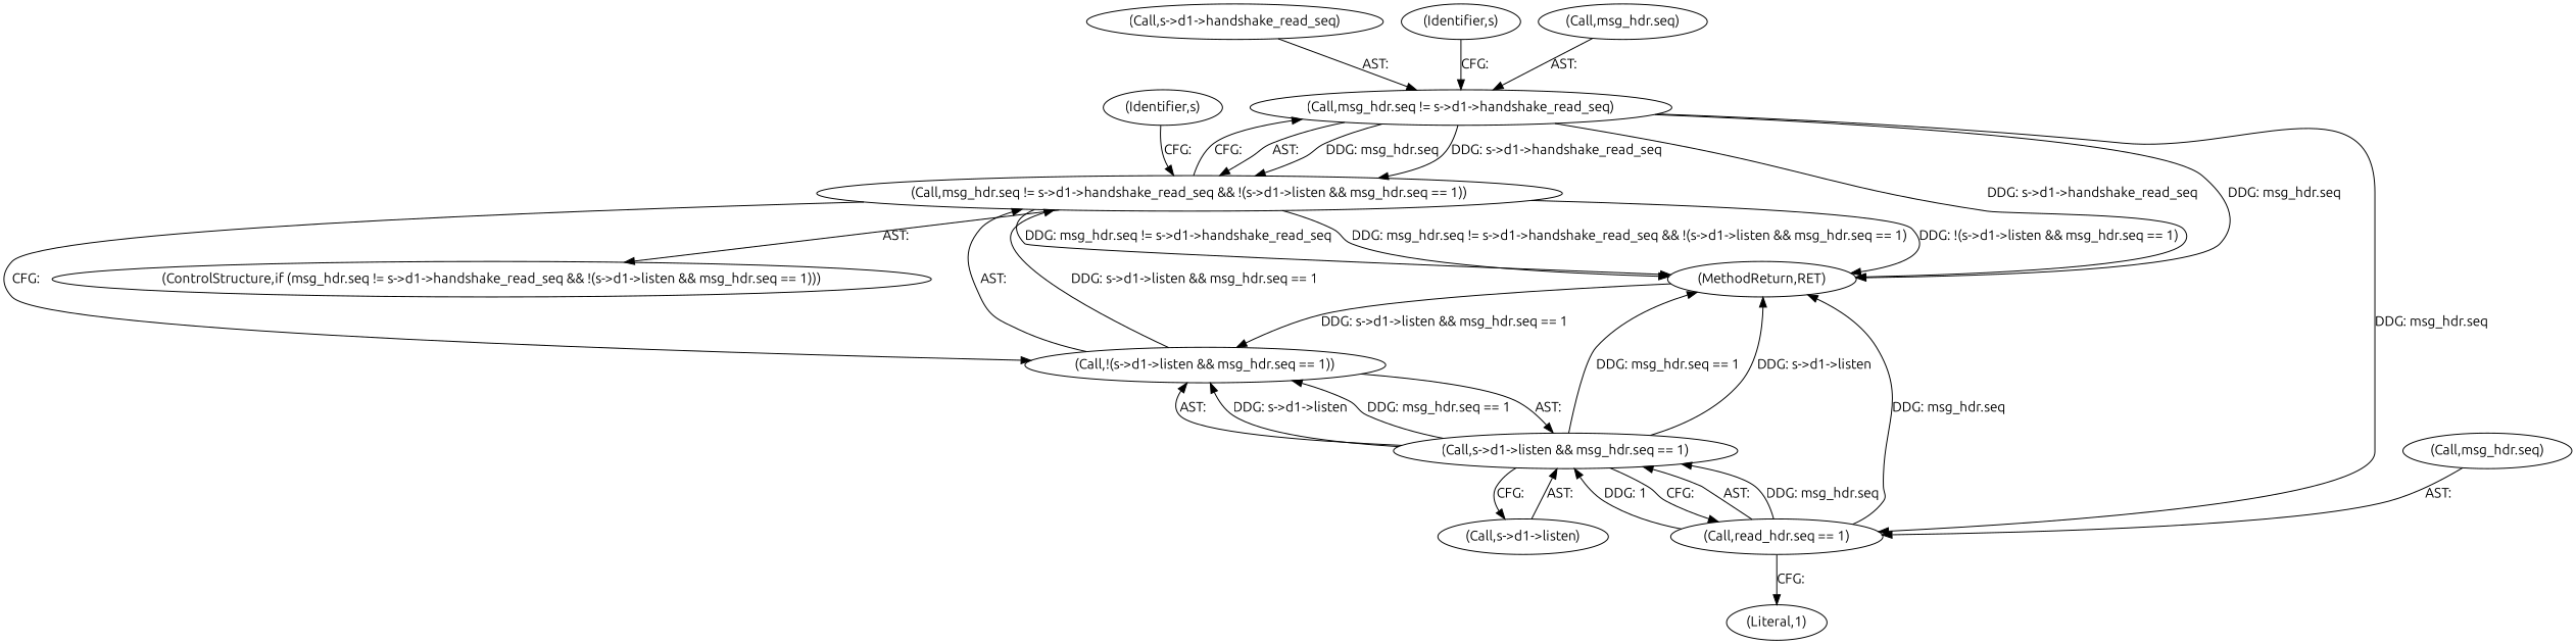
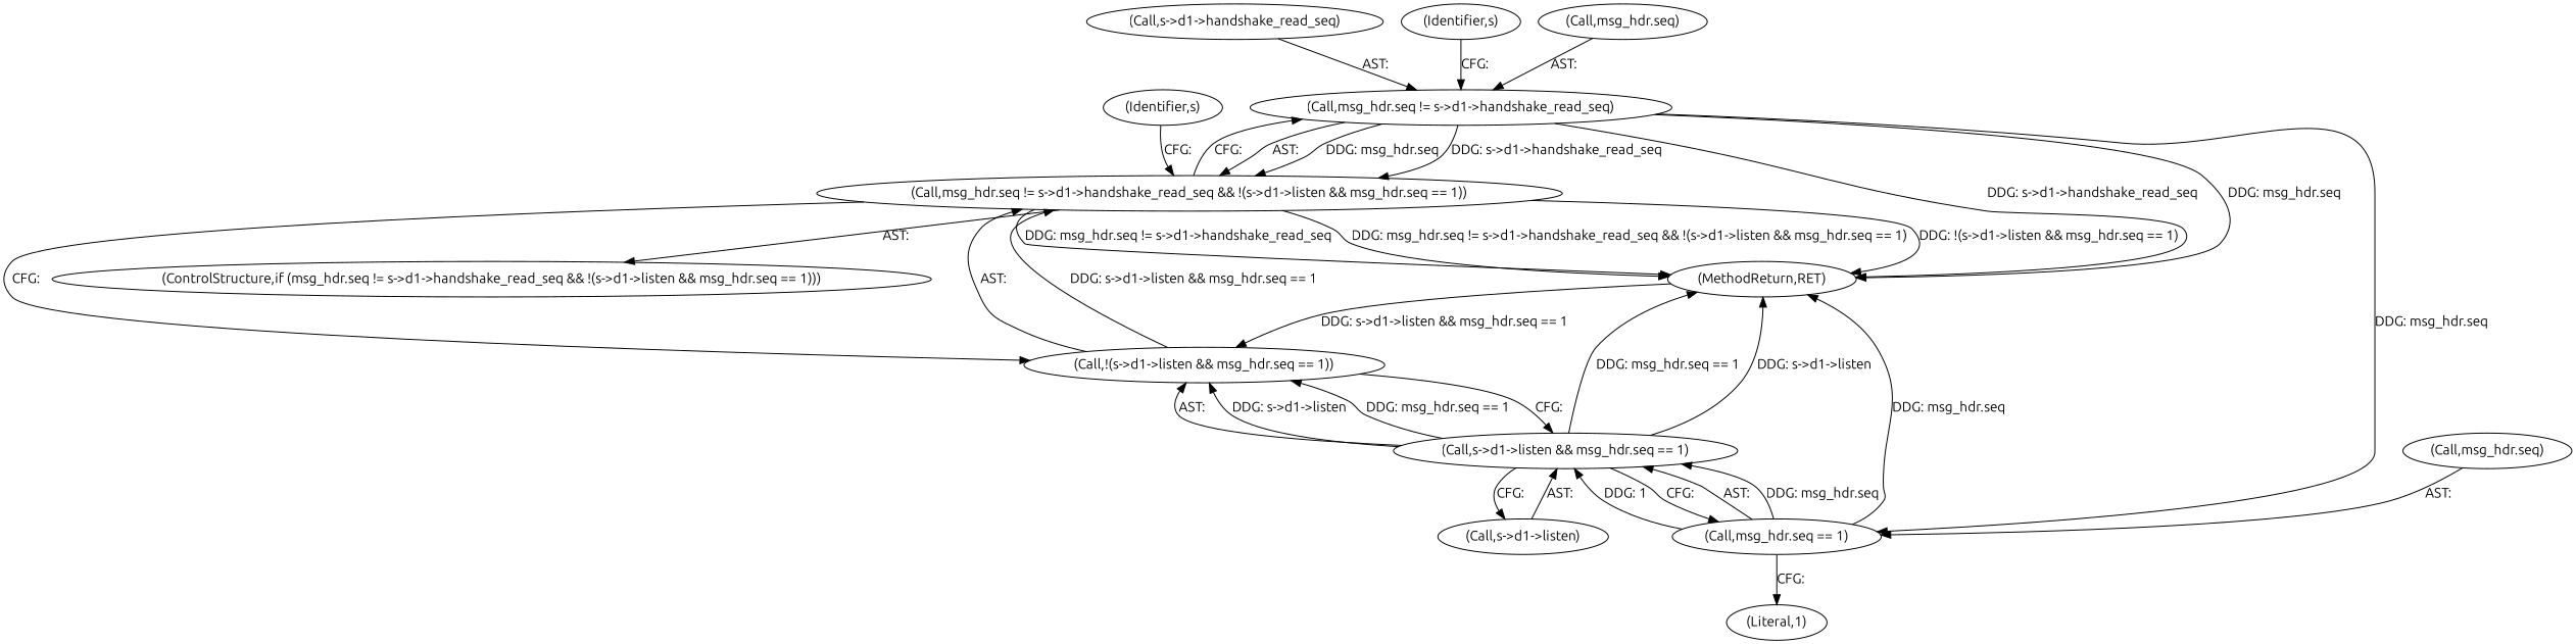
  digraph {
    fontname=Ubuntu
    node [fontname=Ubuntu]
    edge [fontname=Ubuntu]
    n1 [label="(Call,msg_hdr.seq != s->d1->handshake_read_seq)"]
    n2 [label="(Call,msg_hdr.seq != s->d1->handshake_read_seq && !(s->d1->listen && msg_hdr.seq == 1))"]
-   n3 [label="(Call,read_hdr.seq == 1)"]
+   n3 [label="(Call,msg_hdr.seq == 1)"]
    n4 [label="(MethodReturn,RET)"]
    n5 [label="(Call,!(s->d1->listen && msg_hdr.seq == 1))"]
    n6 [label="(ControlStructure,if (msg_hdr.seq != s->d1->handshake_read_seq && !(s->d1->listen && msg_hdr.seq == 1)))"]
    n7 [label="(Call,s->d1->listen && msg_hdr.seq == 1)"]
    n8 [label="(Literal,1)"]
    n9 [label="(Call,s->d1->handshake_read_seq)"]
    n10 [label="(Call,s->d1->listen)"]
    n11 [label="(Identifier,s)"]
    n12 [label="(Identifier,s)"]
    n13 [label="(Call,msg_hdr.seq)"]
    n14 [label="(Call,msg_hdr.seq)"]
    n1 -> n2 [label="AST: "]
    n1 -> n2 [label="DDG: msg_hdr.seq"]
    n1 -> n2 [label="DDG: s->d1->handshake_read_seq"]
    n1 -> n3 [label="DDG: msg_hdr.seq"]
    n1 -> n4 [label="DDG: msg_hdr.seq"]
    n1 -> n4 [label="DDG: s->d1->handshake_read_seq"]
    n2 -> n1 [label="CFG: "]
    n2 -> n4 [label="DDG: !(s->d1->listen && msg_hdr.seq == 1)"]
    n2 -> n4 [label="DDG: msg_hdr.seq != s->d1->handshake_read_seq"]
    n2 -> n4 [label="DDG: msg_hdr.seq != s->d1->handshake_read_seq && !(s->d1->listen && msg_hdr.seq == 1)"]
    n2 -> n5 [label="CFG: "]
    n2 -> n6 [label="AST: "]
    n3 -> n4 [label="DDG: msg_hdr.seq"]
    n3 -> n7 [label="AST: "]
    n3 -> n7 [label="DDG: msg_hdr.seq"]
    n3 -> n7 [label="DDG: 1"]
    n3 -> n8 [label="CFG: "]
    n4 -> n5 [label="DDG: s->d1->listen && msg_hdr.seq == 1"]
    n5 -> n2 [label="AST: "]
    n5 -> n2 [label="DDG: s->d1->listen && msg_hdr.seq == 1"]
-   n5 -> n7 [label="AST: "]
+   n5 -> n7 [label="CFG: "]
    n7 -> n3 [label="CFG: "]
    n7 -> n4 [label="DDG: msg_hdr.seq == 1"]
    n7 -> n4 [label="DDG: s->d1->listen"]
    n7 -> n5 [label="AST: "]
    n7 -> n5 [label="DDG: s->d1->listen"]
    n7 -> n5 [label="DDG: msg_hdr.seq == 1"]
    n7 -> n10 [label="CFG: "]
    n9 -> n1 [label="AST: "]
    n10 -> n7 [label="AST: "]
    n11 -> n2 [label="CFG: "]
    n12 -> n1 [label="CFG: "]
    n13 -> n3 [label="AST: "]
    n14 -> n1 [label="AST: "]
  }
